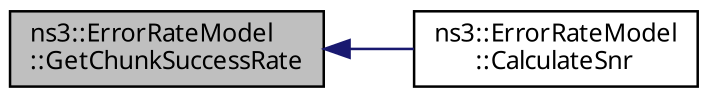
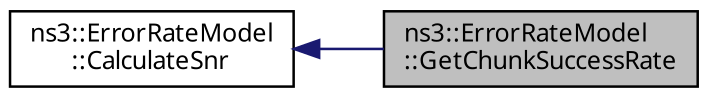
  digraph {
    rankdir=LR
    fontname="Noto Sans"
    node [color=black fontname="Noto Sans" fontsize=10 shape=record style=filled]
    n1 [fillcolor=grey75 fontcolor=black height=0.2 label="ns3::ErrorRateModel\l::GetChunkSuccessRate" width=0.4]
    n2 [fillcolor=white height=0.2 label="ns3::ErrorRateModel\l::CalculateSnr" width=0.4]
-   n1 -> n2 [color=midnightblue dir=back fontname="Noto Sans" fontsize=10 labelfontname=Helvetica labelfontsize=10 style=solid]
+   n2 -> n1 [color=midnightblue dir=back fontname="Noto Sans" fontsize=10 labelfontname=Helvetica labelfontsize=10 style=solid]
  }
